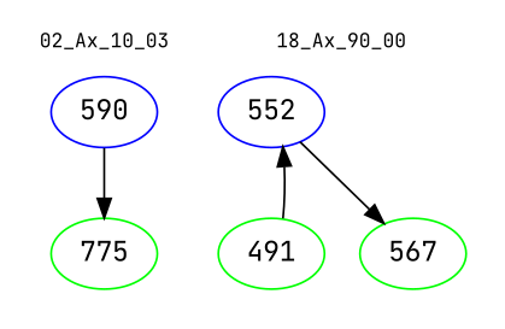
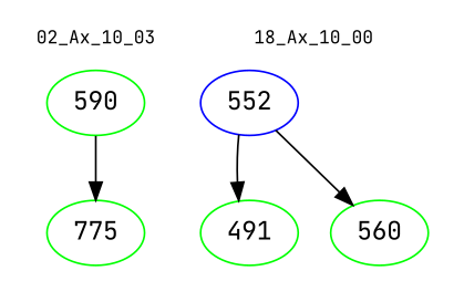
  digraph {
    fontname="JetBrains Mono"
    node [color=green fontname="JetBrains Mono"]
    edge [color=black fontname="JetBrains Mono"]
-   n1 [color=blue label=590]
+   n1 [label=590]
    n2 [label=775]
    n3 [color=blue label=552]
    n4 [label=491]
-   n5 [label=567]
+   n5 [label=560]
    subgraph cluster_1 {
      color=white
      fontsize=10
      label="02_Ax_10_03"
      n1
      n2
    }
    subgraph cluster_2 {
      color=white
      fontsize=10
-     label="18_Ax_90_00"
+     label="18_Ax_10_00"
      n3
      n4
      n5
    }
    n1 -> n2
-   n4 -> n3
+   n3 -> n4
    n3 -> n5
  }
